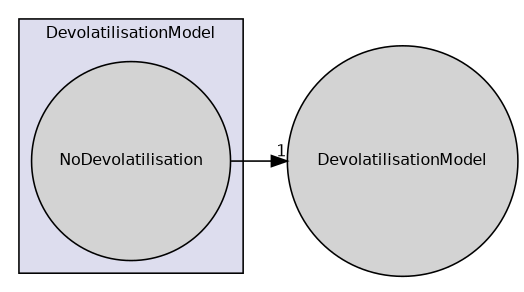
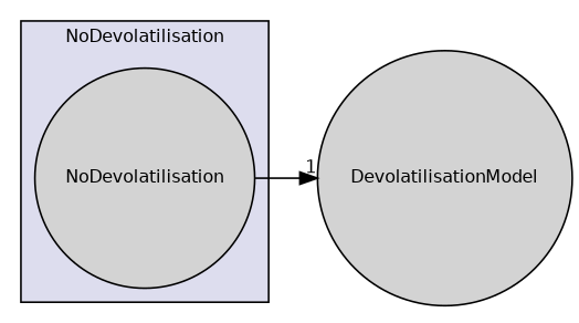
  digraph {
    compound=true
    rankdir=LR
    node [fillcolor=lightgrey fontname=Helvetica fontsize=10 shape=circle style=filled]
    n1 [label=NoDevolatilisation pencolor=black]
    n2 [label=DevolatilisationModel]
    subgraph cluster_1 {
      bgcolor="#ddddee"
      fontname=Helvetica
      fontsize=10
-     label=DevolatilisationModel
+     label=NoDevolatilisation
      pencolor=black
      n1
    }
    n1 -> n2 [headlabel=1 labeldistance=1.5 labelfontname=Helvetica labelfontsize=10]
  }
